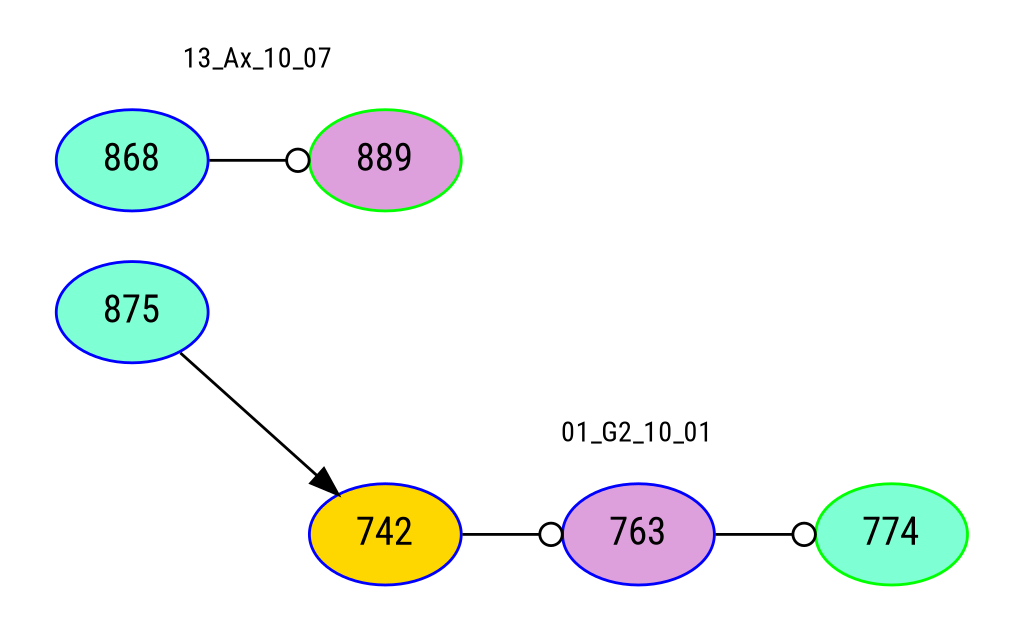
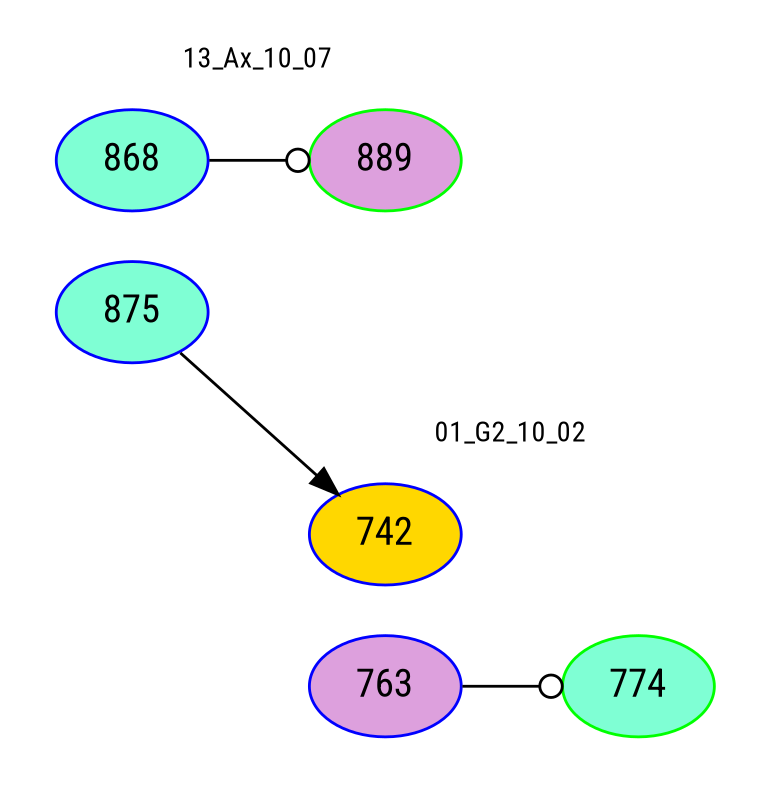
  digraph {
    fontname="Roboto Condensed"
    rankdir=LR
    node [color=blue fillcolor=aquamarine fontname="Roboto Condensed" style=filled]
    edge [arrowhead=odot color=black fontname="Roboto Condensed"]
    n1 [label=875]
    n2 [label=868]
    n3 [color=green fillcolor=plum label=889]
    n4 [fillcolor=gold label=742]
    n5 [fillcolor=plum label=763]
    n6 [color=green label=774]
    subgraph cluster_1 {
      color=white
      fontsize=10
      label="13_Ax_10_07"
      n1
      n2
      n3
    }
    subgraph cluster_2 {
      color=white
      fontsize=10
-     label="01_G2_10_01"
+     label="01_G2_10_02"
      n4
      n5
      n6
    }
    n1 -> n4 [arrowhead=normal]
    n2 -> n3
-   n4 -> n5
    n5 -> n6
  }
